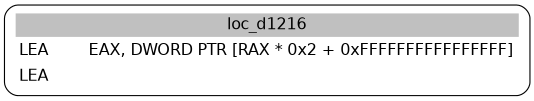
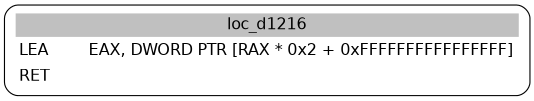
  digraph {
    fontname="DejaVu Sans"
-   n1 [fontname="DejaVu Sans" label=<<table border="0" cellborder="0" cellpadding="3"><tr><td align="center" colspan="2" bgcolor="grey">loc_d1216</td></tr><tr><td align="left">LEA        EAX, DWORD PTR [RAX * 0x2 + 0xFFFFFFFFFFFFFFFF]</td></tr><tr><td align="left">LEA        </td></tr></table>> shape=Mrecord]
+   n1 [fontname="DejaVu Sans" label=<<table border="0" cellborder="0" cellpadding="3"><tr><td align="center" colspan="2" bgcolor="grey">loc_d1216</td></tr><tr><td align="left">LEA        EAX, DWORD PTR [RAX * 0x2 + 0xFFFFFFFFFFFFFFFF]</td></tr><tr><td align="left">RET        </td></tr></table>> shape=Mrecord]
  }
